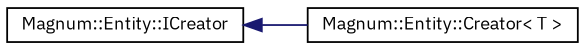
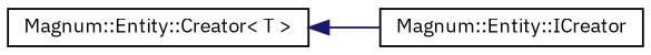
  digraph {
    rankdir=LR
    fontname="IBM Plex Sans"
    node [color=black fillcolor=white fontname="IBM Plex Sans" fontsize=10 shape=record style=filled]
    n1 [height=0.2 label="Magnum::Entity::ICreator" width=0.4]
    n2 [height=0.2 label="Magnum::Entity::Creator\< T \>" width=0.4]
-   n1 -> n2 [color=midnightblue dir=back fontname="IBM Plex Sans" fontsize=10 labelfontname=Helvetica labelfontsize=10 style=solid]
+   n2 -> n1 [color=midnightblue dir=back fontname="IBM Plex Sans" fontsize=10 labelfontname=Helvetica labelfontsize=10 style=solid]
  }
